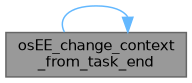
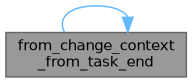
  digraph {
    rankdir=LR
-   n1 [color=gray40 fillcolor=grey60 fontcolor=black fontname=Helvetica fontsize=10 height=0.2 label="osEE_change_context\l_from_task_end" shape=box style=filled width=0.4]
+   n1 [color=gray40 fillcolor=grey60 fontcolor=black fontname=Helvetica fontsize=10 height=0.2 label="from_change_context\l_from_task_end" shape=box style=filled width=0.4]
    n1 -> n1 [color=steelblue1 fontname=Helvetica fontsize=10 labelfontname=Helvetica labelfontsize=10 style=solid]
  }
